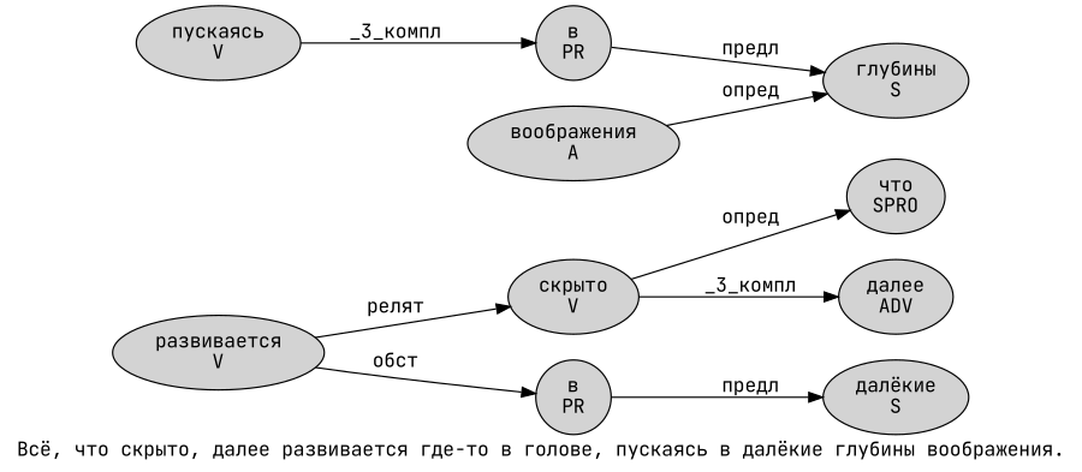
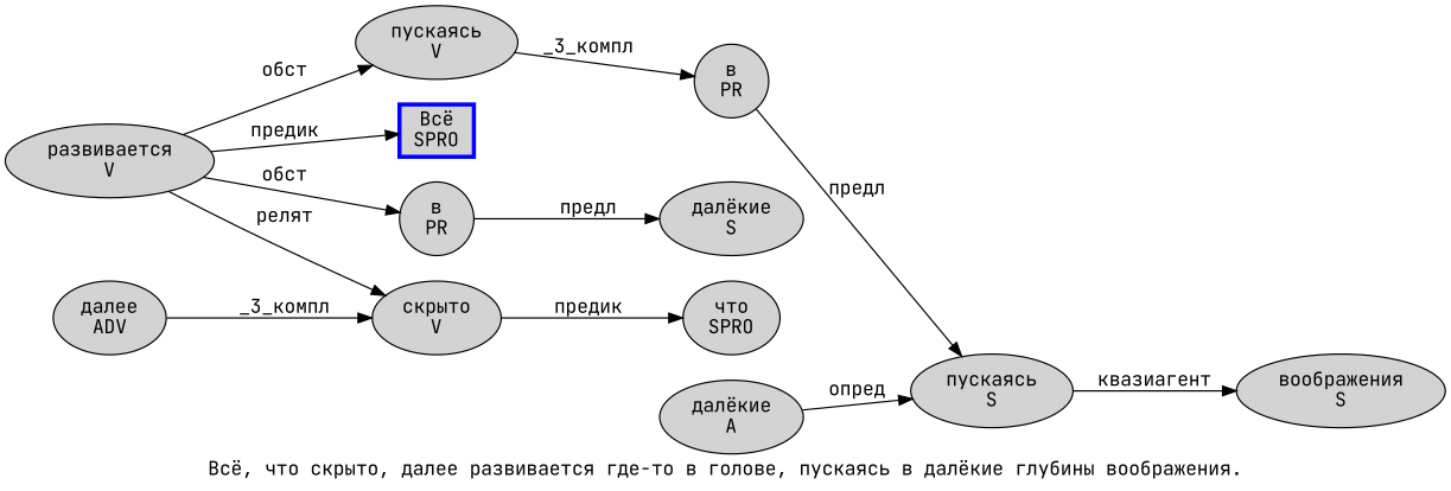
  digraph {
    fontname="JetBrains Mono"
    label="Всё, что скрыто, далее развивается где-то в голове, пускаясь в далёкие глубины воображения."
    rankdir=LR
    node [fillcolor=lightgray fontname="JetBrains Mono" penwidth=1 shape=ellipse style=filled]
    edge [fontname="JetBrains Mono"]
+   n1 [color=blue label="Всё\nSPRO" penwidth=3 shape=box]
    n2 [label="скрыто\nV"]
    n3 [label="что\nSPRO"]
    n4 [label="далее\nADV"]
    n5 [label="развивается\nV"]
    n6 [label="в\nPR"]
    n7 [label="пускаясь\nV"]
    n8 [label="далёкие\nS"]
    n9 [label="в\nPR"]
-   n10 [label="глубины\nS"]
-   n12 [label="воображения\nA"]
-   n2 -> n3 [label="опред"]
-   n2 -> n4 [label="_3_компл"]
+   n10 [label="пускаясь\nS"]
+   n11 [label="воображения\nS"]
+   n12 [label="далёкие\nA"]
+   n2 -> n3 [label="предик"]
+   n4 -> n2 [label="_3_компл"]
+   n5 -> n1 [label="предик"]
    n5 -> n2 [label="релят"]
    n5 -> n6 [label="обст"]
+   n5 -> n7 [label="обст"]
    n6 -> n8 [label="предл"]
    n7 -> n9 [label="_3_компл"]
    n9 -> n10 [label="предл"]
+   n10 -> n11 [label="квазиагент"]
    n12 -> n10 [label="опред"]
  }
